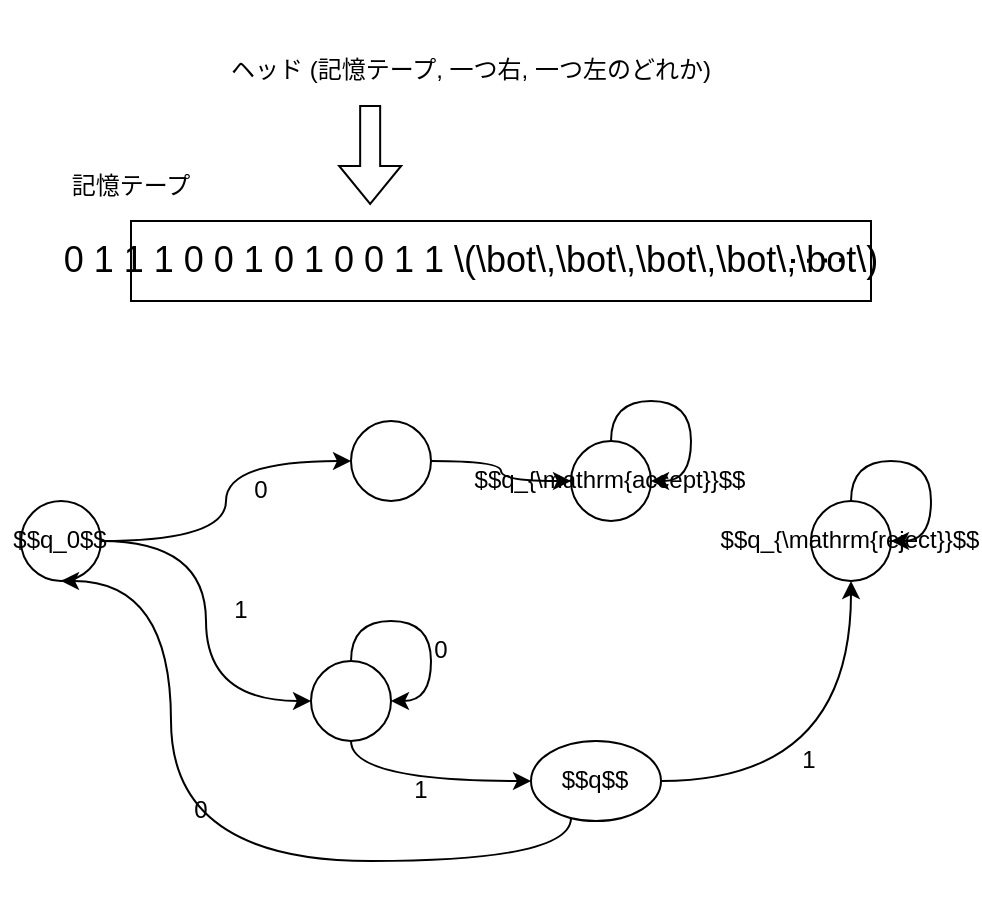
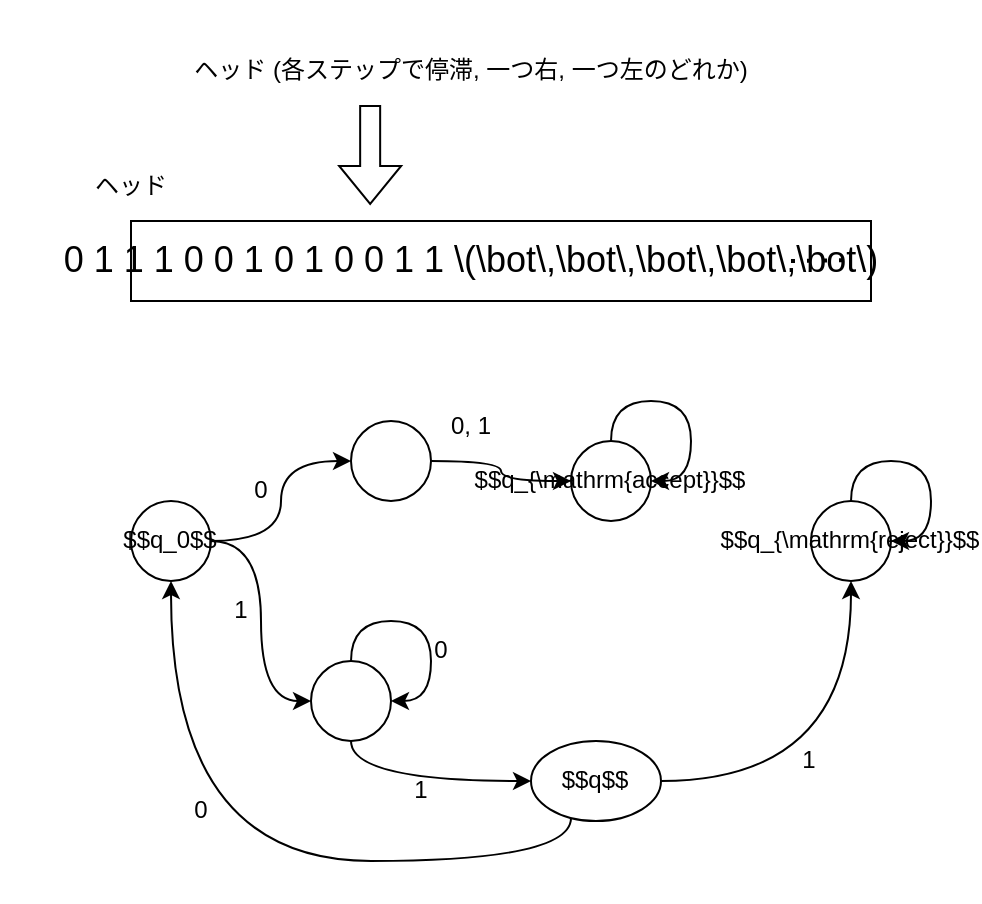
  <mxCell id="0" />
  <mxCell id="1" parent="0" />
  <mxCell id="2" value="" style="rounded=0;whiteSpace=wrap;html=1;" vertex="1" parent="1"><mxGeometry x="65" y="110" width="370" height="40" as="geometry" /></mxCell>
  <mxCell id="3" value="0 1 1 1 0 0 1 0 1 0 0 1 1 \(\bot\,\bot\,\bot\,\bot\,\bot\)" style="text;html=1;align=center;verticalAlign=middle;resizable=0;points=[];autosize=1;strokeColor=none;fillColor=none;fontSize=18;" vertex="1" parent="1"><mxGeometry x="20" y="110" width="430" height="40" as="geometry" /></mxCell>
  <mxCell id="4" style="edgeStyle=orthogonalEdgeStyle;rounded=0;orthogonalLoop=1;jettySize=auto;html=1;entryX=0;entryY=0.5;entryDx=0;entryDy=0;curved=1;" edge="1" parent="1" source="6" target="8"><mxGeometry relative="1" as="geometry" /></mxCell>
  <mxCell id="5" style="edgeStyle=orthogonalEdgeStyle;rounded=0;orthogonalLoop=1;jettySize=auto;html=1;entryX=0;entryY=0.5;entryDx=0;entryDy=0;curved=1;" edge="1" parent="1" source="6" target="10"><mxGeometry relative="1" as="geometry" /></mxCell>
- <mxCell id="6" value="$$q_0$$" style="ellipse;whiteSpace=wrap;html=1;aspect=fixed;" vertex="1" parent="1"><mxGeometry x="10" y="250" width="40" height="40" as="geometry" /></mxCell>
+ <mxCell id="6" value="$$q_0$$" style="ellipse;whiteSpace=wrap;html=1;aspect=fixed;" vertex="1" parent="1"><mxGeometry x="65" y="250" width="40" height="40" as="geometry" /></mxCell>
  <mxCell id="7" style="edgeStyle=orthogonalEdgeStyle;rounded=0;orthogonalLoop=1;jettySize=auto;html=1;entryX=0;entryY=0.5;entryDx=0;entryDy=0;curved=1;" edge="1" parent="1" source="8" target="11"><mxGeometry relative="1" as="geometry" /></mxCell>
  <mxCell id="8" value="" style="ellipse;whiteSpace=wrap;html=1;aspect=fixed;" vertex="1" parent="1"><mxGeometry x="175" y="210" width="40" height="40" as="geometry" /></mxCell>
  <mxCell id="9" style="edgeStyle=orthogonalEdgeStyle;rounded=0;orthogonalLoop=1;jettySize=auto;html=1;exitX=0.5;exitY=1;exitDx=0;exitDy=0;curved=1;" edge="1" parent="1" source="10" target="14"><mxGeometry relative="1" as="geometry" /></mxCell>
  <mxCell id="10" value="" style="ellipse;whiteSpace=wrap;html=1;aspect=fixed;" vertex="1" parent="1"><mxGeometry x="155" y="330" width="40" height="40" as="geometry" /></mxCell>
  <mxCell id="11" value="$$q_{\mathrm{accept}}$$" style="ellipse;whiteSpace=wrap;html=1;aspect=fixed;" vertex="1" parent="1"><mxGeometry x="285" y="220" width="40" height="40" as="geometry" /></mxCell>
  <mxCell id="12" style="edgeStyle=orthogonalEdgeStyle;rounded=0;orthogonalLoop=1;jettySize=auto;html=1;entryX=0.5;entryY=1;entryDx=0;entryDy=0;elbow=vertical;curved=1;" edge="1" parent="1" source="14" target="6"><mxGeometry relative="1" as="geometry"><Array as="points"><mxPoint x="285" y="430" /><mxPoint x="85" y="430" /></Array></mxGeometry></mxCell>
  <mxCell id="13" style="edgeStyle=orthogonalEdgeStyle;rounded=0;orthogonalLoop=1;jettySize=auto;html=1;entryX=0.5;entryY=1;entryDx=0;entryDy=0;curved=1;" edge="1" parent="1" source="14" target="15"><mxGeometry relative="1" as="geometry" /></mxCell>
  <mxCell id="14" value="$$q$$" style="ellipse;whiteSpace=wrap;html=1;aspect=fixed;" vertex="1" parent="1"><mxGeometry x="265" y="370" width="65" height="40" as="geometry" /></mxCell>
  <mxCell id="15" value="$$q_{\mathrm{reject}}$$" style="ellipse;whiteSpace=wrap;html=1;aspect=fixed;" vertex="1" parent="1"><mxGeometry x="405" y="250" width="40" height="40" as="geometry" /></mxCell>
  <mxCell id="16" style="edgeStyle=orthogonalEdgeStyle;rounded=0;orthogonalLoop=1;jettySize=auto;html=1;entryX=1;entryY=0.5;entryDx=0;entryDy=0;curved=1;" edge="1" parent="1" source="10" target="10"><mxGeometry relative="1" as="geometry" /></mxCell>
  <mxCell id="17" value="" style="shape=flexArrow;endArrow=classic;html=1;rounded=0;" edge="1" parent="1"><mxGeometry width="50" height="50" relative="1" as="geometry"><mxPoint x="184.58" y="52" as="sourcePoint" /><mxPoint x="184.58" y="102" as="targetPoint" /></mxGeometry></mxCell>
- <mxCell id="18" value="ヘッド (記憶テープ, 一つ右, 一つ左のどれか)" style="text;html=1;align=center;verticalAlign=middle;resizable=0;points=[];autosize=1;strokeColor=none;fillColor=none;" vertex="1" parent="1"><mxGeometry x="85" y="20" width="300" height="30" as="geometry" /></mxCell>
- <mxCell id="19" value="記憶テープ" style="text;html=1;align=center;verticalAlign=middle;resizable=0;points=[];autosize=1;strokeColor=none;fillColor=none;" vertex="1" parent="1"><mxGeometry x="25" y="78" width="80" height="30" as="geometry" /></mxCell>
+ <mxCell id="18" value="ヘッド (各ステップで停滞, 一つ右, 一つ左のどれか)" style="text;html=1;align=center;verticalAlign=middle;resizable=0;points=[];autosize=1;strokeColor=none;fillColor=none;" vertex="1" parent="1"><mxGeometry x="85" y="20" width="300" height="30" as="geometry" /></mxCell>
+ <mxCell id="19" value="ヘッド" style="text;html=1;align=center;verticalAlign=middle;resizable=0;points=[];autosize=1;strokeColor=none;fillColor=none;" vertex="1" parent="1"><mxGeometry x="25" y="78" width="80" height="30" as="geometry" /></mxCell>
  <mxCell id="20" value="" style="endArrow=none;dashed=1;html=1;dashPattern=1 3;strokeWidth=2;rounded=0;" edge="1" parent="1"><mxGeometry width="50" height="50" relative="1" as="geometry"><mxPoint x="395" y="130" as="sourcePoint" /><mxPoint x="425" y="129.58" as="targetPoint" /></mxGeometry></mxCell>
  <mxCell id="21" value="0" style="text;html=1;align=center;verticalAlign=middle;resizable=0;points=[];autosize=1;strokeColor=none;fillColor=none;" vertex="1" parent="1"><mxGeometry x="115" y="230" width="30" height="30" as="geometry" /></mxCell>
  <mxCell id="22" value="1" style="text;html=1;align=center;verticalAlign=middle;resizable=0;points=[];autosize=1;strokeColor=none;fillColor=none;" vertex="1" parent="1"><mxGeometry x="105" y="290" width="30" height="30" as="geometry" /></mxCell>
  <mxCell id="23" value="0" style="text;html=1;align=center;verticalAlign=middle;resizable=0;points=[];autosize=1;strokeColor=none;fillColor=none;" vertex="1" parent="1"><mxGeometry x="205" y="310" width="30" height="30" as="geometry" /></mxCell>
  <mxCell id="24" value="1" style="text;html=1;align=center;verticalAlign=middle;resizable=0;points=[];autosize=1;strokeColor=none;fillColor=none;" vertex="1" parent="1"><mxGeometry x="195" y="380" width="30" height="30" as="geometry" /></mxCell>
  <mxCell id="25" value="0" style="text;html=1;align=center;verticalAlign=middle;resizable=0;points=[];autosize=1;strokeColor=none;fillColor=none;" vertex="1" parent="1"><mxGeometry x="85" y="390" width="30" height="30" as="geometry" /></mxCell>
  <mxCell id="26" value="1" style="text;html=1;align=center;verticalAlign=middle;resizable=0;points=[];autosize=1;strokeColor=none;fillColor=none;" vertex="1" parent="1"><mxGeometry x="389" y="365" width="30" height="30" as="geometry" /></mxCell>
  <mxCell id="27" style="edgeStyle=orthogonalEdgeStyle;rounded=0;orthogonalLoop=1;jettySize=auto;html=1;entryX=1;entryY=0.5;entryDx=0;entryDy=0;curved=1;" edge="1" parent="1" source="11" target="11"><mxGeometry relative="1" as="geometry" /></mxCell>
  <mxCell id="28" style="edgeStyle=orthogonalEdgeStyle;rounded=0;orthogonalLoop=1;jettySize=auto;html=1;entryX=1;entryY=0.5;entryDx=0;entryDy=0;curved=1;" edge="1" parent="1" source="15" target="15"><mxGeometry relative="1" as="geometry" /></mxCell>
+ <mxCell id="29" value="0, 1" style="text;html=1;align=center;verticalAlign=middle;resizable=0;points=[];autosize=1;strokeColor=none;fillColor=none;" vertex="1" parent="1"><mxGeometry x="215" y="198" width="40" height="30" as="geometry" /></mxCell>
